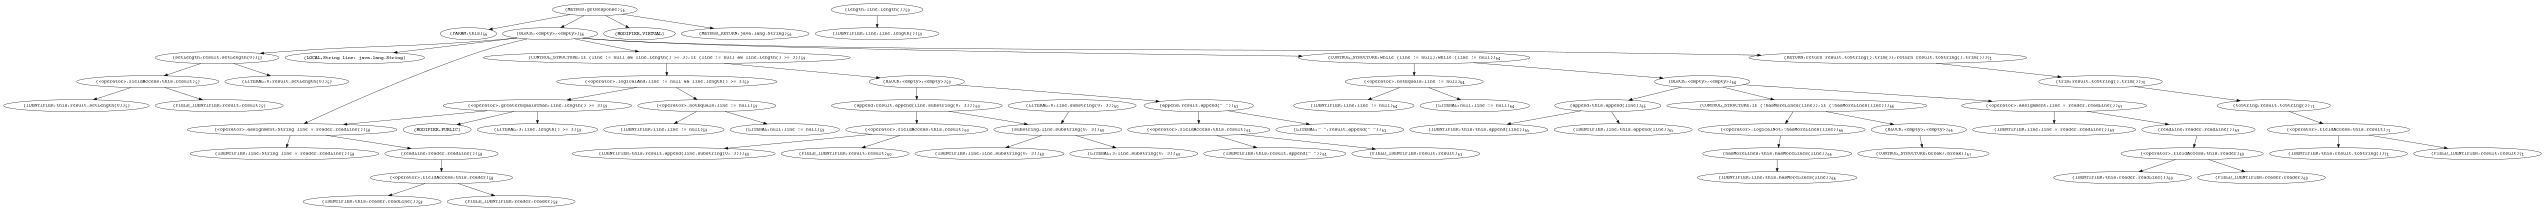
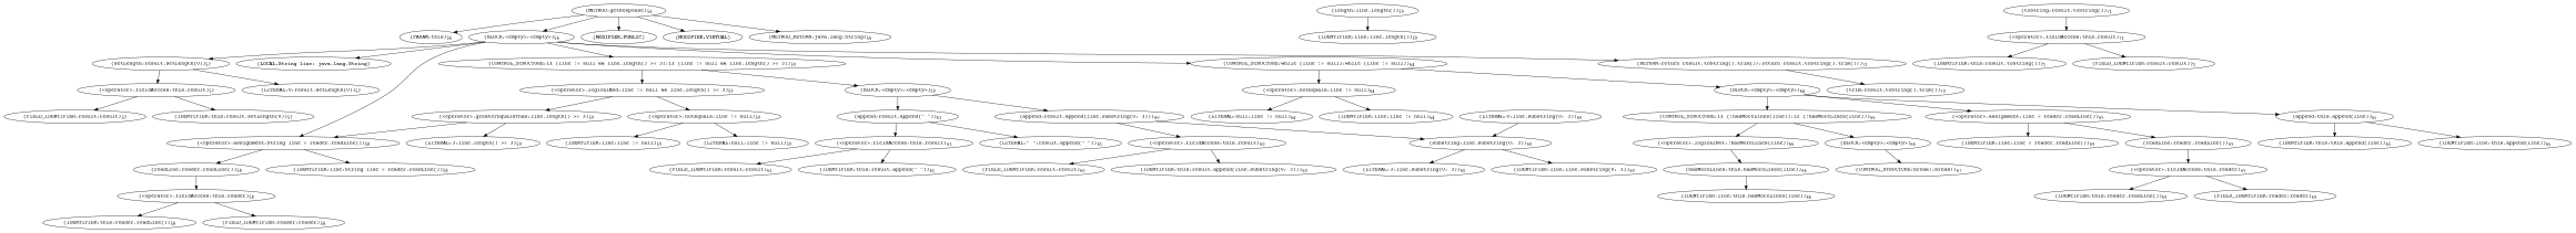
  digraph {
    fontname="Courier Prime"
    node [fontname="Courier Prime"]
    edge [fontname="Courier Prime"]
    n1 [label=<(METHOD,getResponse)<SUB>56</SUB>>]
    n2 [label=<(PARAM,this)<SUB>56</SUB>>]
    n3 [label=<(BLOCK,&lt;empty&gt;,&lt;empty&gt;)<SUB>56</SUB>>]
    n4 [label=<(MODIFIER,PUBLIC)>]
    n5 [label=<(MODIFIER,VIRTUAL)>]
    n6 [label=<(METHOD_RETURN,java.lang.String)<SUB>56</SUB>>]
    n7 [label=<(setLength,result.setLength(0))<SUB>57</SUB>>]
    n8 [label=<(LOCAL,String line: java.lang.String)>]
    n9 [label=<(&lt;operator&gt;.assignment,String line = reader.readLine())<SUB>58</SUB>>]
    n10 [label=<(CONTROL_STRUCTURE,if (line != null &amp;&amp; line.length() &gt;= 3),if (line != null &amp;&amp; line.length() &gt;= 3))<SUB>59</SUB>>]
    n11 [label=<(CONTROL_STRUCTURE,while (line != null),while (line != null))<SUB>64</SUB>>]
    n12 [label=<(RETURN,return result.toString().trim();,return result.toString().trim();)<SUB>71</SUB>>]
    n13 [label=<(&lt;operator&gt;.fieldAccess,this.result)<SUB>57</SUB>>]
    n14 [label=<(LITERAL,0,result.setLength(0))<SUB>57</SUB>>]
    n15 [label=<(IDENTIFIER,line,String line = reader.readLine())<SUB>58</SUB>>]
    n16 [label=<(readLine,reader.readLine())<SUB>58</SUB>>]
    n17 [label=<(&lt;operator&gt;.logicalAnd,line != null &amp;&amp; line.length() &gt;= 3)<SUB>59</SUB>>]
    n18 [label=<(BLOCK,&lt;empty&gt;,&lt;empty&gt;)<SUB>59</SUB>>]
    n19 [label=<(&lt;operator&gt;.notEquals,line != null)<SUB>64</SUB>>]
    n20 [label=<(BLOCK,&lt;empty&gt;,&lt;empty&gt;)<SUB>64</SUB>>]
    n21 [label=<(trim,result.toString().trim())<SUB>70</SUB>>]
    n22 [label=<(IDENTIFIER,this,result.setLength(0))<SUB>57</SUB>>]
    n23 [label=<(FIELD_IDENTIFIER,result,result)<SUB>57</SUB>>]
    n24 [label=<(&lt;operator&gt;.fieldAccess,this.reader)<SUB>58</SUB>>]
    n25 [label=<(IDENTIFIER,this,reader.readLine())<SUB>58</SUB>>]
    n26 [label=<(FIELD_IDENTIFIER,reader,reader)<SUB>58</SUB>>]
    n27 [label=<(&lt;operator&gt;.notEquals,line != null)<SUB>59</SUB>>]
    n28 [label=<(&lt;operator&gt;.greaterEqualsThan,line.length() &gt;= 3)<SUB>59</SUB>>]
    n29 [label=<(append,result.append(line.substring(0, 3)))<SUB>60</SUB>>]
    n30 [label=<(append,result.append(&quot; &quot;))<SUB>61</SUB>>]
    n31 [label=<(IDENTIFIER,line,line != null)<SUB>59</SUB>>]
    n32 [label=<(LITERAL,null,line != null)<SUB>59</SUB>>]
    n33 [label=<(LITERAL,3,line.length() &gt;= 3)<SUB>59</SUB>>]
    n34 [label=<(length,line.length())<SUB>59</SUB>>]
    n35 [label=<(IDENTIFIER,line,line.length())<SUB>59</SUB>>]
    n36 [label=<(&lt;operator&gt;.fieldAccess,this.result)<SUB>60</SUB>>]
    n37 [label=<(substring,line.substring(0, 3))<SUB>60</SUB>>]
    n38 [label=<(&lt;operator&gt;.fieldAccess,this.result)<SUB>61</SUB>>]
    n39 [label=<(LITERAL,&quot; &quot;,result.append(&quot; &quot;))<SUB>61</SUB>>]
    n40 [label=<(IDENTIFIER,this,result.append(line.substring(0, 3)))<SUB>60</SUB>>]
    n41 [label=<(FIELD_IDENTIFIER,result,result)<SUB>60</SUB>>]
    n42 [label=<(IDENTIFIER,line,line.substring(0, 3))<SUB>60</SUB>>]
    n43 [label=<(LITERAL,3,line.substring(0, 3))<SUB>60</SUB>>]
    n44 [label=<(LITERAL,0,line.substring(0, 3))<SUB>60</SUB>>]
    n45 [label=<(IDENTIFIER,this,result.append(&quot; &quot;))<SUB>61</SUB>>]
    n46 [label=<(FIELD_IDENTIFIER,result,result)<SUB>61</SUB>>]
    n47 [label=<(IDENTIFIER,line,line != null)<SUB>64</SUB>>]
    n48 [label=<(LITERAL,null,line != null)<SUB>64</SUB>>]
    n49 [label=<(append,this.append(line))<SUB>65</SUB>>]
    n50 [label=<(CONTROL_STRUCTURE,if (!hasMoreLines(line)),if (!hasMoreLines(line)))<SUB>66</SUB>>]
    n51 [label=<(&lt;operator&gt;.assignment,line = reader.readLine())<SUB>69</SUB>>]
    n52 [label=<(IDENTIFIER,this,this.append(line))<SUB>65</SUB>>]
    n53 [label=<(IDENTIFIER,line,this.append(line))<SUB>65</SUB>>]
    n54 [label=<(&lt;operator&gt;.logicalNot,!hasMoreLines(line))<SUB>66</SUB>>]
    n55 [label=<(BLOCK,&lt;empty&gt;,&lt;empty&gt;)<SUB>66</SUB>>]
    n56 [label=<(IDENTIFIER,line,line = reader.readLine())<SUB>69</SUB>>]
    n57 [label=<(readLine,reader.readLine())<SUB>69</SUB>>]
    n58 [label=<(hasMoreLines,this.hasMoreLines(line))<SUB>66</SUB>>]
    n59 [label=<(CONTROL_STRUCTURE,break;,break;)<SUB>67</SUB>>]
    n60 [label=<(IDENTIFIER,line,this.hasMoreLines(line))<SUB>66</SUB>>]
    n61 [label=<(&lt;operator&gt;.fieldAccess,this.reader)<SUB>69</SUB>>]
    n62 [label=<(IDENTIFIER,this,reader.readLine())<SUB>69</SUB>>]
    n63 [label=<(FIELD_IDENTIFIER,reader,reader)<SUB>69</SUB>>]
    n64 [label=<(toString,result.toString())<SUB>71</SUB>>]
    n65 [label=<(&lt;operator&gt;.fieldAccess,this.result)<SUB>71</SUB>>]
    n66 [label=<(IDENTIFIER,this,result.toString())<SUB>71</SUB>>]
    n67 [label=<(FIELD_IDENTIFIER,result,result)<SUB>71</SUB>>]
    n1 -> n2
    n1 -> n3
-   n28 -> n4
+   n1 -> n4
    n1 -> n5
    n1 -> n6
    n3 -> n7
    n3 -> n8
    n3 -> n9
    n3 -> n10
    n3 -> n11
    n3 -> n12
    n7 -> n13
    n7 -> n14
    n9 -> n15
    n9 -> n16
    n10 -> n17
    n10 -> n18
    n11 -> n19
    n11 -> n20
    n12 -> n21
    n13 -> n22
    n13 -> n23
    n16 -> n24
    n17 -> n27
    n17 -> n28
    n18 -> n29
    n18 -> n30
    n19 -> n47
    n19 -> n48
    n20 -> n49
    n20 -> n50
    n20 -> n51
-   n21 -> n64
    n24 -> n25
    n24 -> n26
    n27 -> n31
    n27 -> n32
    n28 -> n9
    n28 -> n33
    n29 -> n36
    n29 -> n37
    n30 -> n38
    n30 -> n39
    n34 -> n35
    n36 -> n40
    n36 -> n41
    n37 -> n42
    n37 -> n43
    n38 -> n45
    n38 -> n46
    n44 -> n37
    n49 -> n52
    n49 -> n53
    n50 -> n54
    n50 -> n55
    n51 -> n56
    n51 -> n57
    n54 -> n58
    n55 -> n59
    n57 -> n61
    n58 -> n60
    n61 -> n62
    n61 -> n63
    n64 -> n65
    n65 -> n66
    n65 -> n67
  }
